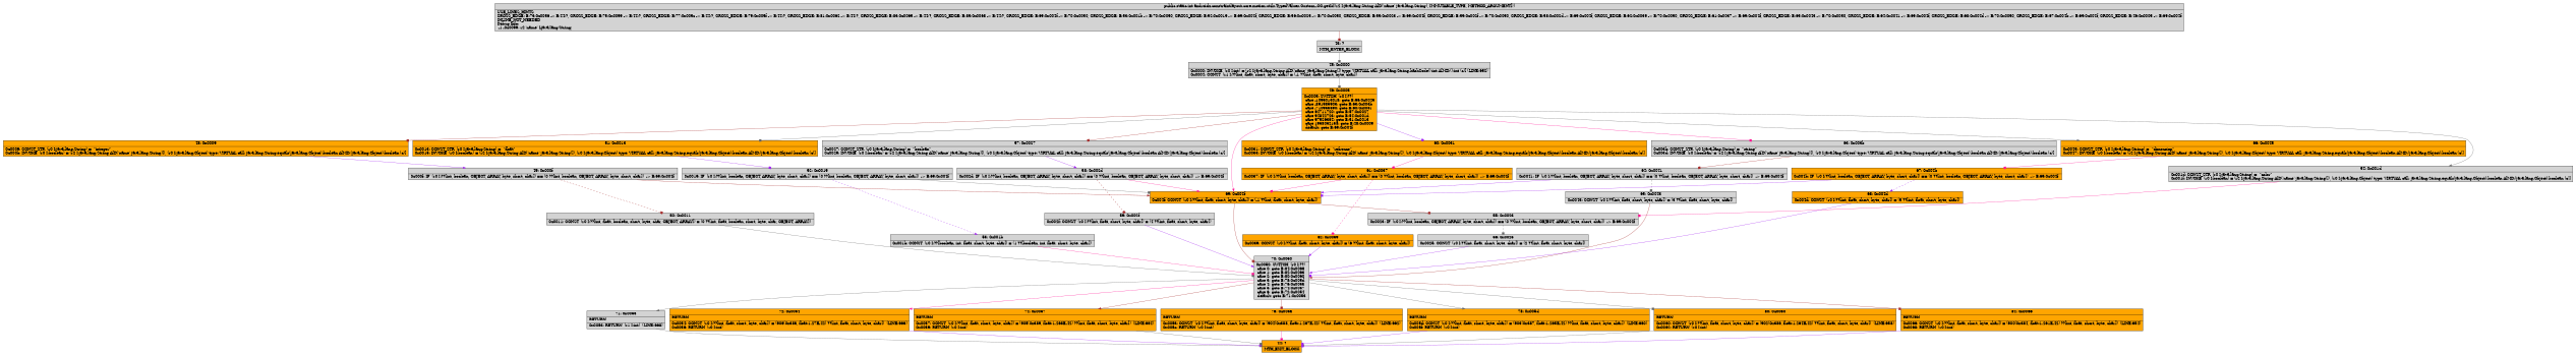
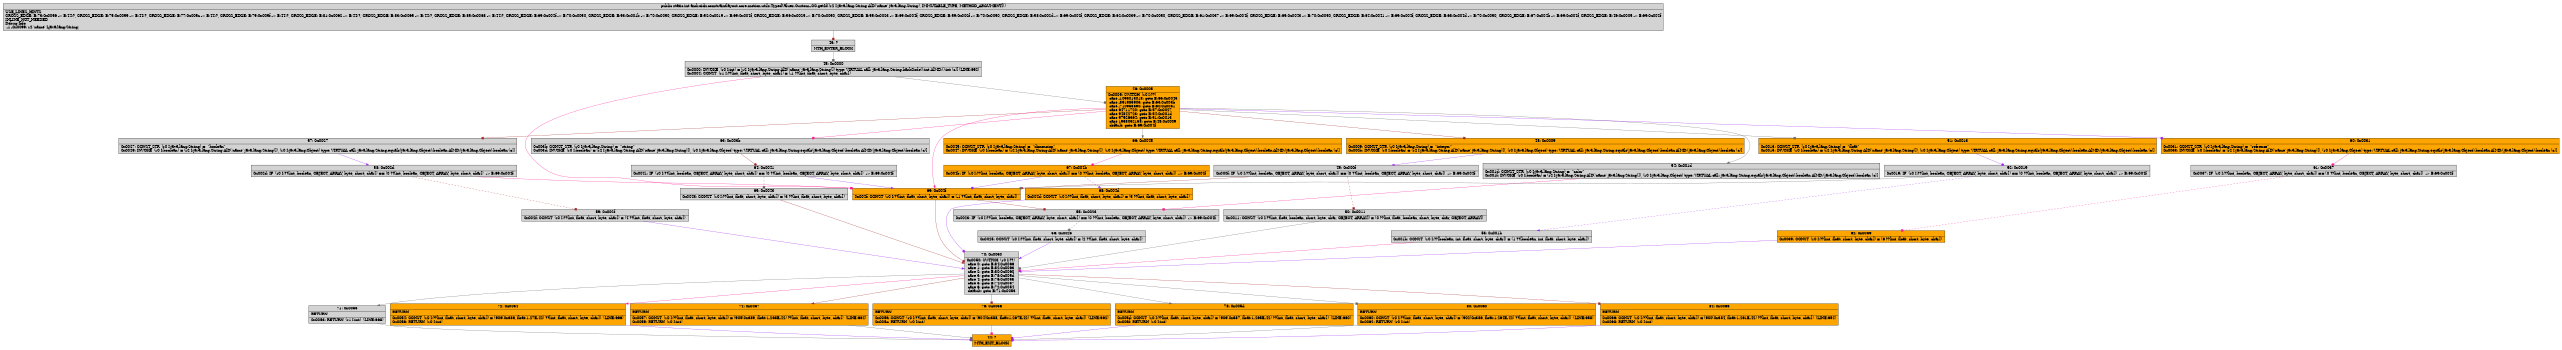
  digraph {
    node [fillcolor=lightgrey shape=record style=filled]
    edge [arrowhead=box color=gray40]
    n1 [label="{43\:\ ?|MTH_ENTER_BLOCK\l}"]
    n2 [label="{45\:\ 0x0000|0x0000: INVOKE  (r0 I:int) = (r2 I:java.lang.String A[D('name' java.lang.String)]) type: VIRTUAL call: java.lang.String.hashCode():int A[MD:():int (c)] (LINE:652)\l0x0004: CONST  (r1 I:??[int, float, short, byte, char]) = (\-1 ??[int, float, short, byte, char]) \l}"]
    n3 [fillcolor=orange label="{46\:\ 0x0005|0x0005: SWITCH  (r0 I:??)\l case \-1095013018: goto B:66:0x0045\l case \-891985903: goto B:63:0x003b\l case \-710953590: goto B:60:0x0031\l case 64711720: goto B:57:0x0027\l case 94842723: goto B:54:0x001d\l case 97526364: goto B:51:0x0013\l case 1958052158: goto B:48:0x0009\l default: goto B:69:0x004f \l}"]
    n4 [fillcolor=orange label="{48\:\ 0x0009|0x0009: CONST_STR  (r0 I:java.lang.String) =  \"integer\" \l0x000b: INVOKE  (r0 I:boolean) = (r2 I:java.lang.String A[D('name' java.lang.String)]), (r0 I:java.lang.Object) type: VIRTUAL call: java.lang.String.equals(java.lang.Object):boolean A[MD:(java.lang.Object):boolean (c)]\l}"]
    n5 [fillcolor=orange label="{51\:\ 0x0013|0x0013: CONST_STR  (r0 I:java.lang.String) =  \"float\" \l0x0015: INVOKE  (r0 I:boolean) = (r2 I:java.lang.String A[D('name' java.lang.String)]), (r0 I:java.lang.Object) type: VIRTUAL call: java.lang.String.equals(java.lang.Object):boolean A[MD:(java.lang.Object):boolean (c)]\l}"]
    n6 [label="{54\:\ 0x001d|0x001d: CONST_STR  (r0 I:java.lang.String) =  \"color\" \l0x001f: INVOKE  (r0 I:boolean) = (r2 I:java.lang.String A[D('name' java.lang.String)]), (r0 I:java.lang.Object) type: VIRTUAL call: java.lang.String.equals(java.lang.Object):boolean A[MD:(java.lang.Object):boolean (c)]\l}"]
    n7 [label="{57\:\ 0x0027|0x0027: CONST_STR  (r0 I:java.lang.String) =  \"boolean\" \l0x0029: INVOKE  (r0 I:boolean) = (r2 I:java.lang.String A[D('name' java.lang.String)]), (r0 I:java.lang.Object) type: VIRTUAL call: java.lang.String.equals(java.lang.Object):boolean A[MD:(java.lang.Object):boolean (c)]\l}"]
    n8 [fillcolor=orange label="{60\:\ 0x0031|0x0031: CONST_STR  (r0 I:java.lang.String) =  \"refrence\" \l0x0033: INVOKE  (r0 I:boolean) = (r2 I:java.lang.String A[D('name' java.lang.String)]), (r0 I:java.lang.Object) type: VIRTUAL call: java.lang.String.equals(java.lang.Object):boolean A[MD:(java.lang.Object):boolean (c)]\l}"]
    n9 [label="{63\:\ 0x003b|0x003b: CONST_STR  (r0 I:java.lang.String) =  \"string\" \l0x003d: INVOKE  (r0 I:boolean) = (r2 I:java.lang.String A[D('name' java.lang.String)]), (r0 I:java.lang.Object) type: VIRTUAL call: java.lang.String.equals(java.lang.Object):boolean A[MD:(java.lang.Object):boolean (c)]\l}"]
    n10 [fillcolor=orange label="{66\:\ 0x0045|0x0045: CONST_STR  (r0 I:java.lang.String) =  \"dimension\" \l0x0047: INVOKE  (r0 I:boolean) = (r2 I:java.lang.String A[D('name' java.lang.String)]), (r0 I:java.lang.Object) type: VIRTUAL call: java.lang.String.equals(java.lang.Object):boolean A[MD:(java.lang.Object):boolean (c)]\l}"]
    n11 [fillcolor=orange label="{69\:\ 0x004f|0x004f: CONST  (r0 I:??[int, float, short, byte, char]) = (\-1 ??[int, float, short, byte, char]) \l}"]
    n12 [label="{49\:\ 0x000f|0x000f: IF  (r0 I:??[int, boolean, OBJECT, ARRAY, byte, short, char]) == (0 ??[int, boolean, OBJECT, ARRAY, byte, short, char])  \-\> B:69:0x004f \l}"]
    n13 [label="{52\:\ 0x0019|0x0019: IF  (r0 I:??[int, boolean, OBJECT, ARRAY, byte, short, char]) == (0 ??[int, boolean, OBJECT, ARRAY, byte, short, char])  \-\> B:69:0x004f \l}"]
    n14 [label="{55\:\ 0x0023|0x0023: IF  (r0 I:??[int, boolean, OBJECT, ARRAY, byte, short, char]) == (0 ??[int, boolean, OBJECT, ARRAY, byte, short, char])  \-\> B:69:0x004f \l}"]
    n15 [label="{58\:\ 0x002d|0x002d: IF  (r0 I:??[int, boolean, OBJECT, ARRAY, byte, short, char]) == (0 ??[int, boolean, OBJECT, ARRAY, byte, short, char])  \-\> B:69:0x004f \l}"]
-   n16 [fillcolor=orange label="{61\:\ 0x0037|0x0037: IF  (r0 I:??[int, boolean, OBJECT, ARRAY, byte, short, char]) == (0 ??[int, boolean, OBJECT, ARRAY, byte, short, char])  \-\> B:69:0x004f \l}"]
+   n16 [label="{61\:\ 0x0037|0x0037: IF  (r0 I:??[int, boolean, OBJECT, ARRAY, byte, short, char]) == (0 ??[int, boolean, OBJECT, ARRAY, byte, short, char])  \-\> B:69:0x004f \l}"]
    n17 [label="{64\:\ 0x0041|0x0041: IF  (r0 I:??[int, boolean, OBJECT, ARRAY, byte, short, char]) == (0 ??[int, boolean, OBJECT, ARRAY, byte, short, char])  \-\> B:69:0x004f \l}"]
    n18 [fillcolor=orange label="{67\:\ 0x004b|0x004b: IF  (r0 I:??[int, boolean, OBJECT, ARRAY, byte, short, char]) == (0 ??[int, boolean, OBJECT, ARRAY, byte, short, char])  \-\> B:69:0x004f \l}"]
    n19 [label="{70\:\ 0x0050|0x0050: SWITCH  (r0 I:??)\l case 0: goto B:84:0x0066\l case 1: goto B:82:0x0063\l case 2: goto B:80:0x0060\l case 3: goto B:78:0x005d\l case 4: goto B:76:0x005a\l case 5: goto B:74:0x0057\l case 6: goto B:72:0x0054\l default: goto B:71:0x0053 \l}"]
    n20 [label="{50\:\ 0x0011|0x0011: CONST  (r0 I:??[int, float, boolean, short, byte, char, OBJECT, ARRAY]) = (0 ??[int, float, boolean, short, byte, char, OBJECT, ARRAY]) \l}"]
    n21 [label="{71\:\ 0x0053|RETURN\l|0x0053: RETURN  (r1 I:int)  (LINE:668)\l}"]
    n22 [fillcolor=orange label="{72\:\ 0x0054|RETURN\l|0x0054: CONST  (r0 I:??[int, float, short, byte, char]) = (906(0x38a, float:1.27E\-42) ??[int, float, short, byte, char])  (LINE:666)\l0x0056: RETURN  (r0 I:int) \l}"]
    n23 [fillcolor=orange label="{74\:\ 0x0057|RETURN\l|0x0057: CONST  (r0 I:??[int, float, short, byte, char]) = (905(0x389, float:1.268E\-42) ??[int, float, short, byte, char])  (LINE:664)\l0x0059: RETURN  (r0 I:int) \l}"]
    n24 [fillcolor=orange label="{76\:\ 0x005a|RETURN\l|0x005a: CONST  (r0 I:??[int, float, short, byte, char]) = (904(0x388, float:1.267E\-42) ??[int, float, short, byte, char])  (LINE:662)\l0x005c: RETURN  (r0 I:int) \l}"]
    n25 [fillcolor=orange label="{78\:\ 0x005d|RETURN\l|0x005d: CONST  (r0 I:??[int, float, short, byte, char]) = (903(0x387, float:1.265E\-42) ??[int, float, short, byte, char])  (LINE:660)\l0x005f: RETURN  (r0 I:int) \l}"]
    n26 [fillcolor=orange label="{80\:\ 0x0060|RETURN\l|0x0060: CONST  (r0 I:??[int, float, short, byte, char]) = (902(0x386, float:1.264E\-42) ??[int, float, short, byte, char])  (LINE:658)\l0x0062: RETURN  (r0 I:int) \l}"]
    n27 [fillcolor=orange label="{84\:\ 0x0066|RETURN\l|0x0066: CONST  (r0 I:??[int, float, short, byte, char]) = (900(0x384, float:1.261E\-42) ??[int, float, short, byte, char])  (LINE:654)\l0x0068: RETURN  (r0 I:int) \l}"]
    n28 [fillcolor=orange label="{44\:\ ?|MTH_EXIT_BLOCK\l}"]
    n29 [label="{53\:\ 0x001b|0x001b: CONST  (r0 I:??[boolean, int, float, short, byte, char]) = (1 ??[boolean, int, float, short, byte, char]) \l}"]
    n30 [label="{56\:\ 0x0025|0x0025: CONST  (r0 I:??[int, float, short, byte, char]) = (2 ??[int, float, short, byte, char]) \l}"]
    n31 [label="{59\:\ 0x002f|0x002f: CONST  (r0 I:??[int, float, short, byte, char]) = (4 ??[int, float, short, byte, char]) \l}"]
    n32 [fillcolor=orange label="{62\:\ 0x0039|0x0039: CONST  (r0 I:??[int, float, short, byte, char]) = (6 ??[int, float, short, byte, char]) \l}"]
    n33 [label="{65\:\ 0x0043|0x0043: CONST  (r0 I:??[int, float, short, byte, char]) = (3 ??[int, float, short, byte, char]) \l}"]
    n34 [fillcolor=orange label="{68\:\ 0x004d|0x004d: CONST  (r0 I:??[int, float, short, byte, char]) = (5 ??[int, float, short, byte, char]) \l}"]
    n35 [label="{public static int androidx.constraintlayout.core.motion.utils.TypedValues.Custom.\-CC.getId((r2 I:java.lang.String A[D('name' java.lang.String), IMMUTABLE_TYPE, METHOD_ARGUMENT]))  | USE_LINES_HINTS\lCROSS_EDGE: B:73:0x0056 \-\> B:44:?, CROSS_EDGE: B:75:0x0059 \-\> B:44:?, CROSS_EDGE: B:77:0x005c \-\> B:44:?, CROSS_EDGE: B:79:0x005f \-\> B:44:?, CROSS_EDGE: B:81:0x0062 \-\> B:44:?, CROSS_EDGE: B:83:0x0065 \-\> B:44:?, CROSS_EDGE: B:85:0x0068 \-\> B:44:?, CROSS_EDGE: B:69:0x004f \-\> B:70:0x0050, CROSS_EDGE: B:53:0x001b \-\> B:70:0x0050, CROSS_EDGE: B:52:0x0019 \-\> B:69:0x004f, CROSS_EDGE: B:56:0x0025 \-\> B:70:0x0050, CROSS_EDGE: B:55:0x0023 \-\> B:69:0x004f, CROSS_EDGE: B:59:0x002f \-\> B:70:0x0050, CROSS_EDGE: B:58:0x002d \-\> B:69:0x004f, CROSS_EDGE: B:62:0x0039 \-\> B:70:0x0050, CROSS_EDGE: B:61:0x0037 \-\> B:69:0x004f, CROSS_EDGE: B:65:0x0043 \-\> B:70:0x0050, CROSS_EDGE: B:64:0x0041 \-\> B:69:0x004f, CROSS_EDGE: B:68:0x004d \-\> B:70:0x0050, CROSS_EDGE: B:67:0x004b \-\> B:69:0x004f, CROSS_EDGE: B:46:0x0005 \-\> B:69:0x004f\lINLINE_NOT_NEEDED\lDebug Info:\l  \-1 \-0x0099: r2 'name' Ljava\/lang\/String;\l}"]
    n1 -> n2
    n2 -> n3
    n3 -> n4 [color=brown]
    n3 -> n5
    n3 -> n6 [arrowhead=normal]
    n3 -> n7 [color=brown]
    n3 -> n8 [color=purple]
    n3 -> n9 [color=deeppink]
    n3 -> n10 [arrowhead=normal]
    n3 -> n11 [arrowhead=normal color=deeppink]
    n4 -> n12 [arrowhead=normal color=purple]
    n5 -> n13 [color=purple]
    n6 -> n14 [color=deeppink]
    n7 -> n15 [arrowhead=normal color=purple]
    n8 -> n16 [color=deeppink]
    n9 -> n17 [color=brown]
    n10 -> n18 [color=deeppink]
    n11 -> n14 [color=brown]
    n11 -> n19 [color=brown]
    n12 -> n11 [arrowhead=normal color=brown]
    n12 -> n20 [color=brown style=dashed]
    n13 -> n11
    n13 -> n29 [arrowhead=normal color=purple style=dashed]
    n14 -> n30 [style=dashed]
    n15 -> n11 [arrowhead=normal color=deeppink]
    n15 -> n31 [color=brown style=dashed]
-   n16 -> n11 [color=deeppink]
+   n2 -> n11 [color=deeppink]
    n16 -> n32 [color=deeppink style=dashed]
    n17 -> n11 [arrowhead=normal color=purple]
    n17 -> n33 [style=dashed]
    n18 -> n11 [color=purple]
    n18 -> n34 [arrowhead=normal color=purple style=dashed]
    n19 -> n21 [arrowhead=normal]
    n19 -> n22 [arrowhead=normal color=deeppink]
    n19 -> n23 [arrowhead=normal color=brown]
    n19 -> n24 [color=brown]
    n19 -> n25 [arrowhead=normal]
    n19 -> n26
    n19 -> n27 [color=brown]
    n20 -> n19
    n21 -> n28
    n22 -> n28 [arrowhead=normal color=purple]
    n23 -> n28
    n24 -> n28 [color=deeppink]
    n25 -> n28 [color=purple]
    n26 -> n28 [arrowhead=normal]
    n27 -> n28 [color=purple]
    n29 -> n19 [color=deeppink]
    n30 -> n19 [arrowhead=normal color=purple]
    n31 -> n19 [arrowhead=normal color=purple]
    n32 -> n19 [arrowhead=normal color=purple]
    n33 -> n19 [arrowhead=normal color=brown]
    n34 -> n19 [color=purple]
    n35 -> n1 [color=brown]
  }
